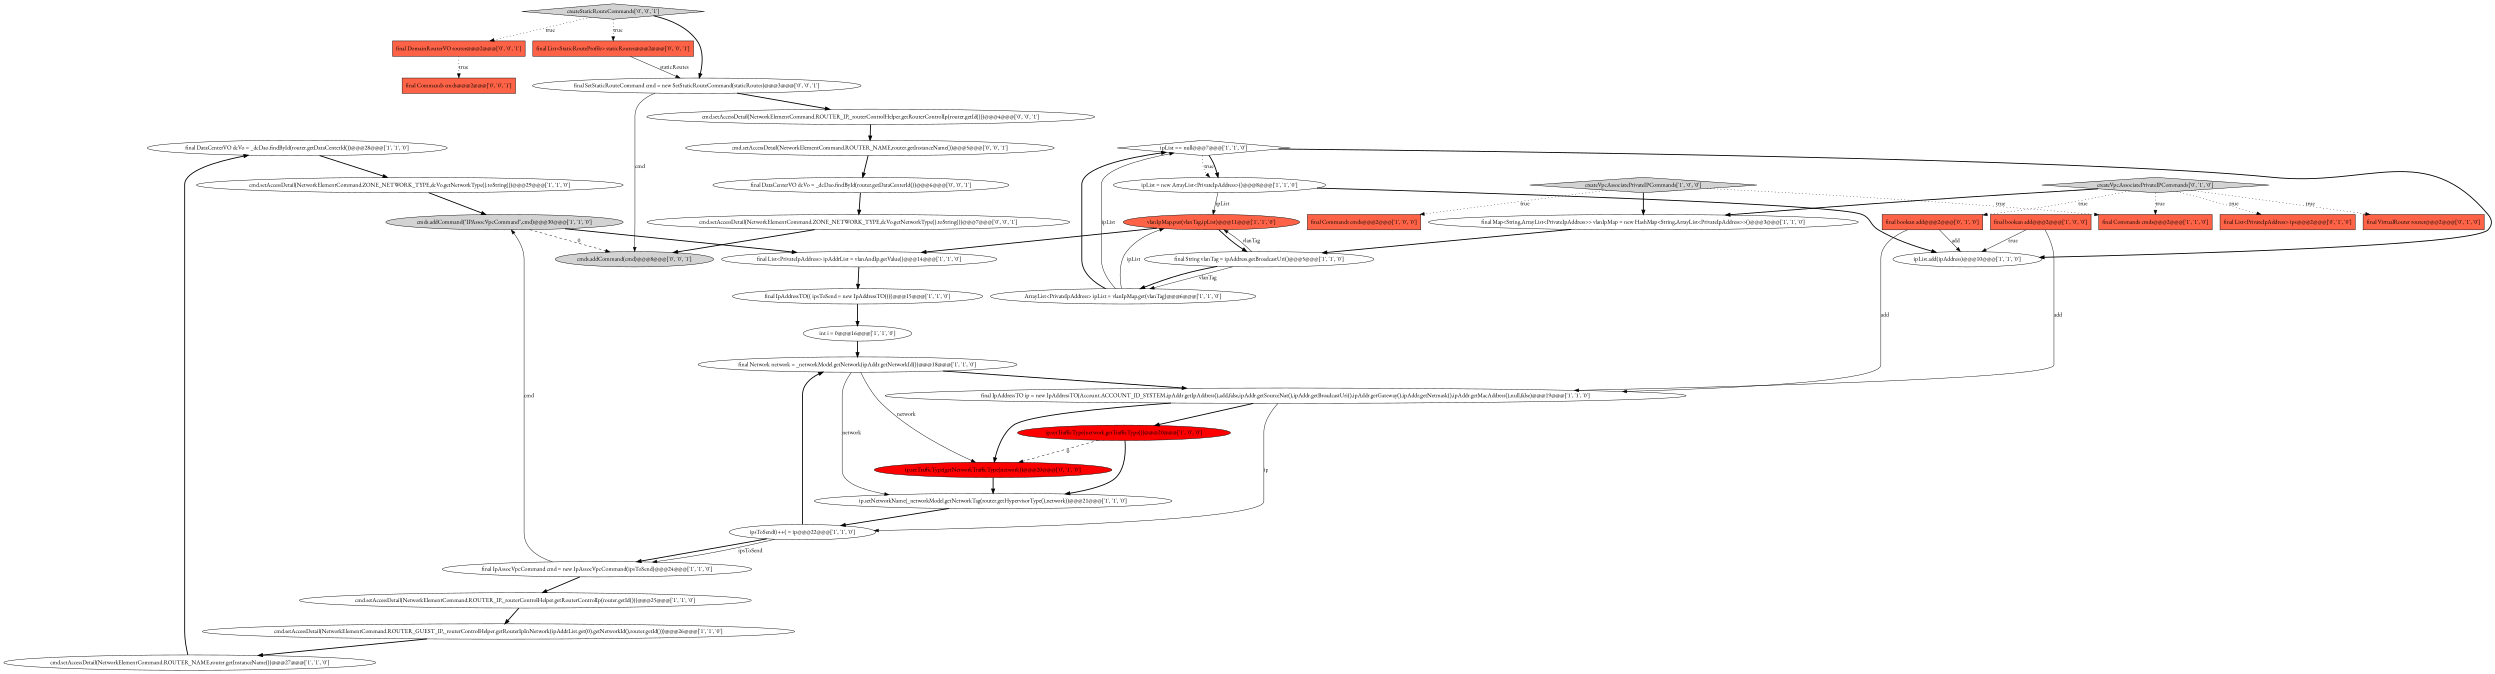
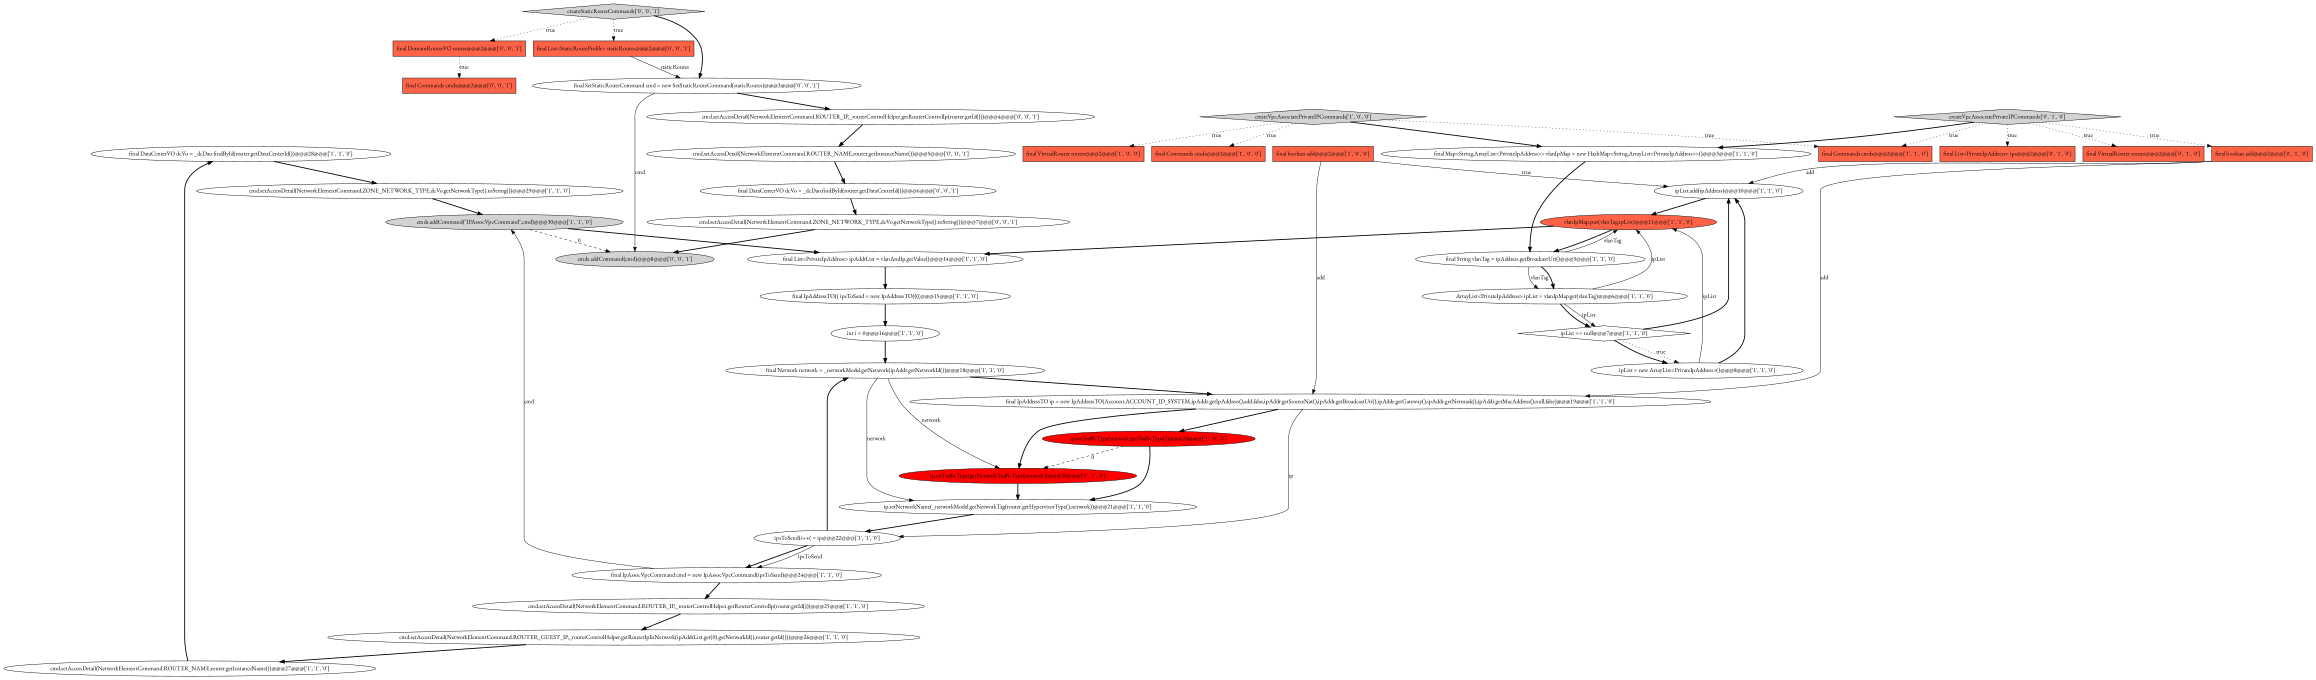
  digraph {
    fontname="EB Garamond"
    node [fillcolor=white fontname="EB Garamond" shape=ellipse style=filled]
    edge [fontname="EB Garamond" style=bold]
    n1 [label="final DataCenterVO dcVo = _dcDao.findById(router.getDataCenterId())@@@28@@@['1', '1', '0']"]
    n2 [label="cmd.setAccessDetail(NetworkElementCommand.ZONE_NETWORK_TYPE,dcVo.getNetworkType().toString())@@@29@@@['1', '1', '0']"]
    n3 [fillcolor=lightgray label="cmds.addCommand(\"IPAssocVpcCommand\",cmd)@@@30@@@['1', '1', '0']"]
    n4 [label="cmd.setAccessDetail(NetworkElementCommand.ROUTER_NAME,router.getInstanceName())@@@5@@@['0', '0', '1']"]
    n5 [label="final DataCenterVO dcVo = _dcDao.findById(router.getDataCenterId())@@@6@@@['0', '0', '1']"]
    n6 [label="cmd.setAccessDetail(NetworkElementCommand.ZONE_NETWORK_TYPE,dcVo.getNetworkType().toString())@@@7@@@['0', '0', '1']"]
    n7 [fillcolor=tomato label="final Commands cmds@@@2@@@['1', '0', '0']" shape=box]
    n8 [fillcolor=lightgray label="createStaticRouteCommands['0', '0', '1']" shape=diamond]
    n9 [fillcolor=tomato label="final DomainRouterVO router@@@2@@@['0', '0', '1']" shape=box]
    n10 [label="final SetStaticRouteCommand cmd = new SetStaticRouteCommand(staticRoutes)@@@3@@@['0', '0', '1']"]
    n11 [fillcolor=tomato label="final List<StaticRouteProfile> staticRoutes@@@2@@@['0', '0', '1']" shape=box]
    n12 [fillcolor=tomato label="final Commands cmds@@@2@@@['0', '0', '1']" shape=box]
    n13 [fillcolor=lightgray label="cmds.addCommand(cmd)@@@8@@@['0', '0', '1']"]
    n14 [label="cmd.setAccessDetail(NetworkElementCommand.ROUTER_IP,_routerControlHelper.getRouterControlIp(router.getId()))@@@4@@@['0', '0', '1']"]
    n15 [label="ArrayList<PrivateIpAddress> ipList = vlanIpMap.get(vlanTag)@@@6@@@['1', '1', '0']"]
    n16 [label="ipList == null@@@7@@@['1', '1', '0']" shape=diamond]
    n17 [fillcolor=tomato label="vlanIpMap.put(vlanTag,ipList)@@@11@@@['1', '1', '0']"]
    n18 [label="ipList.add(ipAddress)@@@10@@@['1', '1', '0']"]
    n19 [label="ipList = new ArrayList<PrivateIpAddress>()@@@8@@@['1', '1', '0']"]
    n20 [label="final List<PrivateIpAddress> ipAddrList = vlanAndIp.getValue()@@@14@@@['1', '1', '0']"]
    n21 [label="final String vlanTag = ipAddress.getBroadcastUri()@@@5@@@['1', '1', '0']"]
    n22 [fillcolor=tomato label="final boolean add@@@2@@@['0', '1', '0']" shape=box]
    n23 [label="final IpAddressTO ip = new IpAddressTO(Account.ACCOUNT_ID_SYSTEM,ipAddr.getIpAddress(),add,false,ipAddr.getSourceNat(),ipAddr.getBroadcastUri(),ipAddr.getGateway(),ipAddr.getNetmask(),ipAddr.getMacAddress(),null,false)@@@19@@@['1', '1', '0']"]
    n24 [label="ipsToSend(i++( = ip@@@22@@@['1', '1', '0']"]
    n25 [fillcolor=red label="ip.setTrafficType(getNetworkTrafficType(network))@@@20@@@['0', '1', '0']"]
    n26 [fillcolor=red label="ip.setTrafficType(network.getTrafficType())@@@20@@@['1', '0', '0']"]
    n27 [label="ip.setNetworkName(_networkModel.getNetworkTag(router.getHypervisorType(),network))@@@21@@@['1', '1', '0']"]
    n28 [label="final Network network = _networkModel.getNetwork(ipAddr.getNetworkId())@@@18@@@['1', '1', '0']"]
    n29 [label="final IpAssocVpcCommand cmd = new IpAssocVpcCommand(ipsToSend)@@@24@@@['1', '1', '0']"]
    n30 [fillcolor=tomato label="final Commands cmds@@@2@@@['1', '1', '0']" shape=box]
    n31 [label="final IpAddressTO(( ipsToSend = new IpAddressTO((((@@@15@@@['1', '1', '0']"]
    n32 [fillcolor=tomato label="final List<PrivateIpAddress> ips@@@2@@@['0', '1', '0']" shape=box]
    n33 [label="cmd.setAccessDetail(NetworkElementCommand.ROUTER_NAME,router.getInstanceName())@@@27@@@['1', '1', '0']"]
    n34 [label="cmd.setAccessDetail(NetworkElementCommand.ROUTER_IP,_routerControlHelper.getRouterControlIp(router.getId()))@@@25@@@['1', '1', '0']"]
    n35 [label="cmd.setAccessDetail(NetworkElementCommand.ROUTER_GUEST_IP,_routerControlHelper.getRouterIpInNetwork(ipAddrList.get(0).getNetworkId(),router.getId()))@@@26@@@['1', '1', '0']"]
    n36 [label="final Map<String,ArrayList<PrivateIpAddress>> vlanIpMap = new HashMap<String,ArrayList<PrivateIpAddress>>()@@@3@@@['1', '1', '0']"]
    n37 [fillcolor=lightgray label="createVpcAssociatePrivateIPCommands['1', '0', '0']" shape=diamond]
+   n38 [fillcolor=tomato label="final VirtualRouter router@@@2@@@['1', '0', '0']" shape=box]
    n39 [fillcolor=tomato label="final boolean add@@@2@@@['1', '0', '0']" shape=box]
    n40 [label="int i = 0@@@16@@@['1', '1', '0']"]
    n41 [fillcolor=tomato label="final VirtualRouter router@@@2@@@['0', '1', '0']" shape=box]
    n42 [fillcolor=lightgray label="createVpcAssociatePrivateIPCommands['0', '1', '0']" shape=diamond]
    n1 -> n2
    n2 -> n3
    n3 -> n13 [label=0 style=dashed]
    n3 -> n20
    n4 -> n5
    n5 -> n6
    n6 -> n13
    n8 -> n9 [label=true style=dotted]
    n8 -> n10
    n8 -> n11 [label=true style=dotted]
    n9 -> n12 [label=true style=dotted]
    n10 -> n13 [label=cmd style=solid]
    n10 -> n14
    n11 -> n10 [label=staticRoutes style=solid]
    n14 -> n4
    n15 -> n16 [label=ipList style=solid]
    n15 -> n16
    n15 -> n17 [label=ipList style=solid]
    n16 -> n18
    n16 -> n19 [label=true style=dotted]
    n16 -> n19
    n17 -> n20
    n17 -> n21
+   n18 -> n17
    n19 -> n17 [label=ipList style=solid]
    n19 -> n18
    n20 -> n31
    n21 -> n15 [label=vlanTag style=solid]
    n21 -> n15
    n21 -> n17 [label=vlanTag style=solid]
    n22 -> n18 [label=add style=solid]
    n22 -> n23 [label=add style=solid]
    n23 -> n24 [label=ip style=solid]
    n23 -> n25
    n23 -> n26
    n24 -> n28
    n24 -> n29
    n24 -> n29 [label=ipsToSend style=solid]
    n25 -> n27
    n26 -> n25 [label=0 style=dashed]
    n26 -> n27
    n27 -> n24
    n28 -> n23
    n28 -> n25 [label=network style=solid]
    n28 -> n27 [label=network style=solid]
    n29 -> n3 [label=cmd style=solid]
    n29 -> n34
    n31 -> n40
    n33 -> n1
    n34 -> n35
    n35 -> n33
    n36 -> n21
    n37 -> n7 [label=true style=dotted]
    n37 -> n30 [label=true style=dotted]
    n37 -> n36
+   n37 -> n38 [label=true style=dotted]
    n39 -> n18 [label=true style=solid]
    n39 -> n23 [label=add style=solid]
    n40 -> n28
    n42 -> n22 [label=true style=dotted]
    n42 -> n30 [label=true style=dotted]
    n42 -> n32 [label=true style=dotted]
    n42 -> n36
    n42 -> n41 [label=true style=dotted]
  }
